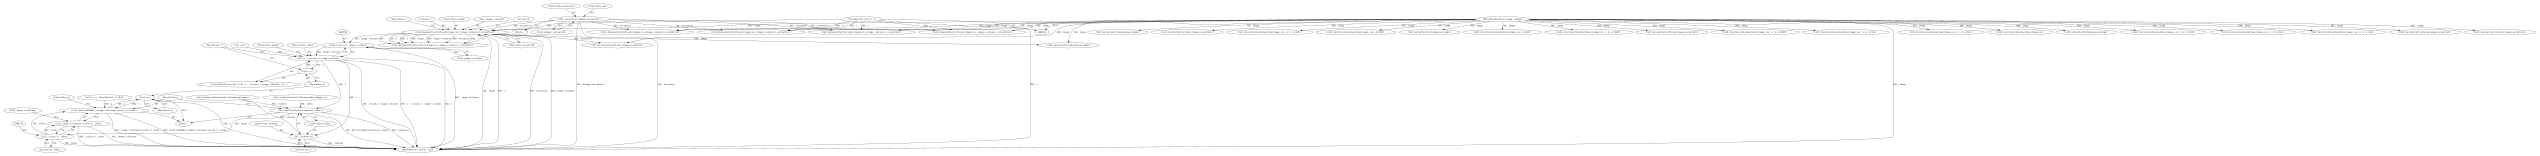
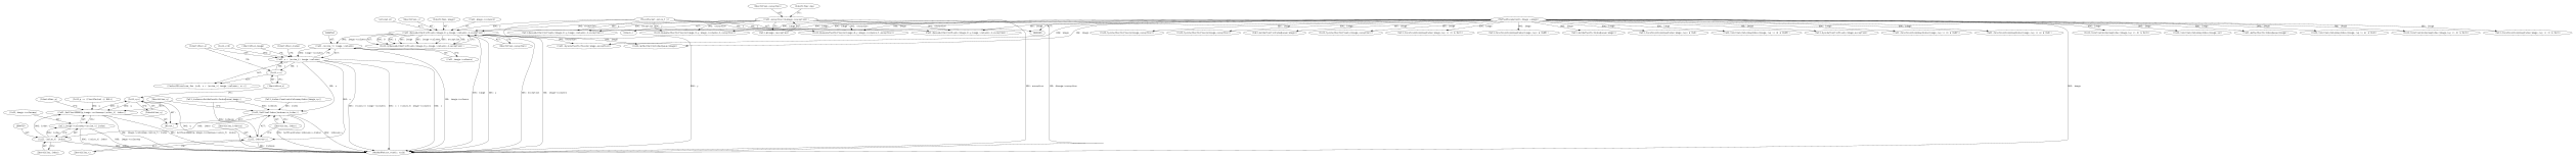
  digraph {
    fontname="IBM Plex Mono"
    node [fontname="IBM Plex Mono"]
    edge [fontname="IBM Plex Mono"]
    n1 [label="(Call,(ssize_t) image->columns)"]
    n2 [label="(Call,x < (ssize_t) image->columns)"]
    n3 [label="(MethodReturn,static void)"]
    n4 [label="(Call,image->columns)"]
    n5 [label="(Call,x++)"]
    n6 [label="(Call,SetPixelIndex(indexes+x,index))"]
    n7 [label="(Call,indexes+x)"]
    n8 [label="(ControlStructure,for (x=0; x < (ssize_t) image->columns; x++))"]
    n9 [label="(Call,QueueAuthenticPixels(image,0,y,image->columns,1,exception))"]
    n10 [label="(Identifier,exception)"]
    n11 [label="(Call,SyncAuthenticPixels(image,exception))"]
    n12 [label="(Call,GetAuthenticIndexQueue(image))"]
    n13 [label="(Call,q=QueueAuthenticPixels(image,0,y,image->columns,1,exception))"]
    n14 [label="(MethodParameterIn,Image *image)"]
    n15 [label="(Call,ConstrainColormapIndex(image,(*p >> 4) & 0x3))"]
    n16 [label="(Call,ConstrainColormapIndex(image,*p))"]
    n17 [label="(Call,GetAuthenticIndexQueue(image))"]
    n18 [label="(Call,ConstrainColormapIndex(image,(*p >> 6) & 0x3))"]
    n19 [label="(Call,ConstrainColormapIndex(image,(*p >> 4) & 0x3))"]
    n20 [label="(Call,ConstrainColormapIndex(image,(*p >> 2) & 0x3))"]
    n21 [label="(Call,QueueAuthenticPixels(image,0,y,image->columns,1,exception))"]
    n22 [label="(Call,SyncAuthenticPixels(image,exception))"]
    n23 [label="(Call,SyncAuthenticPixels(image,exception))"]
    n24 [label="(Call,GetAuthenticIndexQueue(image))"]
    n25 [label="(Call,SyncAuthenticPixels(image,exception))"]
    n26 [label="(Call,QueueAuthenticPixels(image,0,y,image->columns,1,exception))"]
    n27 [label="(Call,ConstrainColormapIndex(image,(*p >> 2) & 0x3))"]
    n28 [label="(Call,QueueAuthenticPixels(image,0,y,image->columns,1,exception))"]
    n29 [label="(Call,ConstrainColormapIndex(image,(*p) & 0x0f))"]
    n30 [label="(Call,GetAuthenticIndexQueue(image))"]
    n31 [label="(Call,ConstrainColormapIndex(image,(*p) & 0x3))"]
    n32 [label="(Call,ConstrainColormapIndex(image,(*p >> 4) & 0x0f))"]
    n33 [label="(Call,SyncAuthenticPixels(image,exception))"]
    n34 [label="(Call,QueueAuthenticPixels(image,0,y,image->columns,1,exception))"]
    n35 [label="(Call,ConstrainColormapIndex(image,(*p >> 4) & 0x0f))"]
    n36 [label="(Call,ConstrainColormapIndex(image,(*p >> 6) & 0x3))"]
    1000105
    n38 [label="(PixelPacket,ssize_t y)"]
    n39 [label="(Call,exception=(&image->exception))"]
    n40 [label="(Block,)"]
    n41 [label="(Call,&image->exception)"]
    n42 [label="(Identifier,x)"]
    n43 [label="(Call,(ssize_t) index)"]
    n44 [label="(Identifier,index)"]
    n45 [label="(Block,)"]
    n46 [label="(Identifier,x)"]
    n47 [label="(Call,q++)"]
    n48 [label="(Call,SetPixelRGBO(q,image->colormap+(ssize_t) index))"]
    n49 [label="(Call,image->colormap+(ssize_t) index)"]
    n50 [label="(Identifier,index)"]
    n51 [label="(Identifier,q)"]
    n52 [label="(Identifier,q)"]
    n53 [label="(Call,indexes=GetAuthenticIndexQueue(image))"]
    n54 [label="(Identifier,image)"]
    n55 [label="(Identifier,x)"]
    n56 [label="(Call,x=0)"]
    n57 [label="(Identifier,image)"]
    n58 [label="(Identifier,p)"]
    n59 [label="(Call,image->columns)"]
    n60 [label="(Call,index=ConstrainColormapIndex(image,*p))"]
    n61 [label="(Literal,0)"]
    n62 [label="(Call,q == (PixelPacket *) NULL)"]
    n63 [label="(Identifier,y)"]
    n64 [label="(Identifier,index)"]
-   n65 [label="(Literal,1)"]
    n66 [label="(Identifier,indexes)"]
    n67 [label="(Call,image->colormap)"]
    n68 [label="(Identifier,exception)"]
    n69 [label="(Identifier,bpp)"]
    1000704
    1000729
    n1 -> n2 [label="AST: "]
    n1 -> n2 [label="DDG: image->columns"]
    n1 -> n3 [label="DDG: image->columns"]
    n1 -> n4 [label="CFG: "]
    n2 -> n1 [label="CFG: "]
    n2 -> n3 [label="DDG: x < (ssize_t) image->columns"]
    n2 -> n3 [label="DDG: x"]
    n2 -> n3 [label="DDG: (ssize_t) image->columns"]
    n2 -> n5 [label="DDG: x"]
    n2 -> n6 [label="DDG: x"]
    n2 -> n7 [label="DDG: x"]
    n2 -> n8 [label="AST: "]
    n4 -> n1 [label="AST: "]
    n5 -> n2 [label="DDG: x"]
    n5 -> n8 [label="AST: "]
    n5 -> n42 [label="CFG: "]
    n6 -> n3 [label="DDG: SetPixelIndex(indexes+x,index)"]
    n6 -> n3 [label="DDG: indexes+x"]
    n6 -> n43 [label="DDG: index"]
    n6 -> n44 [label="CFG: "]
    n6 -> n45 [label="AST: "]
    n7 -> n3 [label="DDG: indexes"]
    n7 -> n6 [label="AST: "]
    n7 -> n46 [label="CFG: "]
    n9 -> n1 [label="DDG: image->columns"]
    n9 -> n3 [label="DDG: image->columns"]
    n9 -> n3 [label="DDG: image"]
    n9 -> n3 [label="DDG: y"]
    n9 -> n3 [label="DDG: exception"]
    n9 -> n10 [label="CFG: "]
    n9 -> n11 [label="DDG: exception"]
    n9 -> n12 [label="DDG: image"]
    n9 -> n13 [label="AST: "]
    n9 -> n13 [label="DDG: 0"]
    n9 -> n13 [label="DDG: 1"]
    n9 -> n13 [label="DDG: image"]
    n9 -> n13 [label="DDG: image->columns"]
    n9 -> n13 [label="DDG: exception"]
    n9 -> n13 [label="DDG: y"]
    n10 -> n9 [label="AST: "]
    n13 -> n9 [label="CFG: "]
    n14 -> n3 [label="DDG: image"]
    n14 -> n9 [label="DDG: image"]
    n14 -> n11 [label="DDG: image"]
    n14 -> n12 [label="DDG: image"]
    n14 -> n15 [label="DDG: image"]
    n14 -> n16 [label="DDG: image"]
    n14 -> n17 [label="DDG: image"]
    n14 -> n18 [label="DDG: image"]
    n14 -> n19 [label="DDG: image"]
    n14 -> n20 [label="DDG: image"]
    n14 -> n21 [label="DDG: image"]
    n14 -> n22 [label="DDG: image"]
    n14 -> n23 [label="DDG: image"]
    n14 -> n24 [label="DDG: image"]
    n14 -> n25 [label="DDG: image"]
    n14 -> n26 [label="DDG: image"]
    n14 -> n27 [label="DDG: image"]
    n14 -> n28 [label="DDG: image"]
    n14 -> n29 [label="DDG: image"]
    n14 -> n30 [label="DDG: image"]
    n14 -> n31 [label="DDG: image"]
    n14 -> n32 [label="DDG: image"]
    n14 -> n33 [label="DDG: image"]
    n14 -> n34 [label="DDG: image"]
    n14 -> n35 [label="DDG: image"]
    n14 -> n36 [label="DDG: image"]
    n14 -> 1000105 [label="AST: "]
    n38 -> n3 [label="DDG: y"]
    n38 -> n9 [label="DDG: y"]
    n38 -> n21 [label="DDG: y"]
    n38 -> n26 [label="DDG: y"]
    n38 -> n28 [label="DDG: y"]
    n38 -> n34 [label="DDG: y"]
    n38 -> 1000105 [label="AST: "]
    n39 -> n3 [label="DDG: exception"]
    n39 -> n3 [label="DDG: &image->exception"]
    n39 -> n9 [label="DDG: exception"]
    n39 -> n21 [label="DDG: exception"]
    n39 -> n26 [label="DDG: exception"]
    n39 -> n28 [label="DDG: exception"]
    n39 -> n34 [label="DDG: exception"]
    n39 -> n40 [label="AST: "]
    n39 -> n41 [label="CFG: "]
    n41 -> n39 [label="AST: "]
    n42 -> n5 [label="AST: "]
    n42 -> n47 [label="CFG: "]
    n43 -> n3 [label="DDG: index"]
    n43 -> n48 [label="DDG: index"]
    n43 -> n49 [label="AST: "]
    n43 -> n49 [label="DDG: index"]
    n43 -> n50 [label="CFG: "]
    n44 -> n6 [label="AST: "]
    n44 -> n7 [label="CFG: "]
    n46 -> n7 [label="AST: "]
    n47 -> n3 [label="DDG: q"]
    n47 -> n45 [label="AST: "]
    n47 -> n48 [label="DDG: q"]
    n47 -> n51 [label="CFG: "]
    n48 -> n3 [label="DDG: image->colormap+(ssize_t) index"]
    n48 -> n3 [label="DDG: SetPixelRGBO(q,image->colormap+(ssize_t) index)"]
    n48 -> n45 [label="AST: "]
    n48 -> n47 [label="DDG: q"]
    n48 -> n49 [label="CFG: "]
    n49 -> n3 [label="DDG: image->colormap"]
    n49 -> n3 [label="DDG: (ssize_t) index"]
    n49 -> n43 [label="CFG: "]
    n49 -> n48 [label="AST: "]
    n50 -> n43 [label="AST: "]
    n51 -> n47 [label="AST: "]
    n52 -> n6 [label="CFG: "]
    n52 -> n48 [label="AST: "]
    n53 -> n6 [label="DDG: indexes"]
    n53 -> n7 [label="DDG: indexes"]
    n54 -> n9 [label="AST: "]
    n55 -> n2 [label="AST: "]
    n55 -> n5 [label="CFG: "]
    n56 -> n2 [label="DDG: x"]
    n57 -> n2 [label="CFG: "]
    n58 -> n48 [label="CFG: "]
    n59 -> n9 [label="AST: "]
    n60 -> n6 [label="DDG: index"]
    n61 -> n9 [label="AST: "]
    n62 -> n48 [label="DDG: q"]
    n63 -> n9 [label="AST: "]
    n64 -> n2 [label="CFG: "]
-   n65 -> n9 [label="AST: "]
    n66 -> n7 [label="AST: "]
    n67 -> n49 [label="AST: "]
    n68 -> n39 [label="AST: "]
    n69 -> n39 [label="CFG: "]
    1000704 -> n1 [label="AST: "]
    1000729 -> n43 [label="AST: "]
  }
